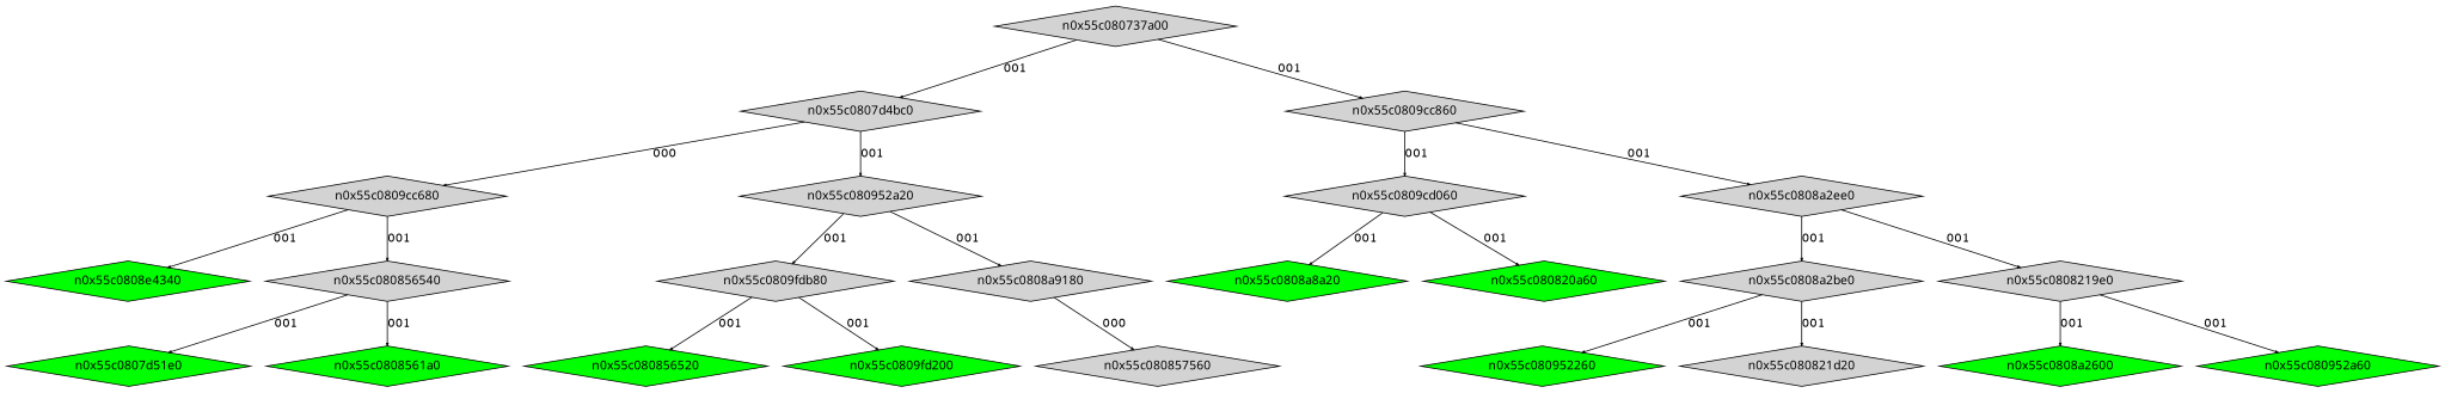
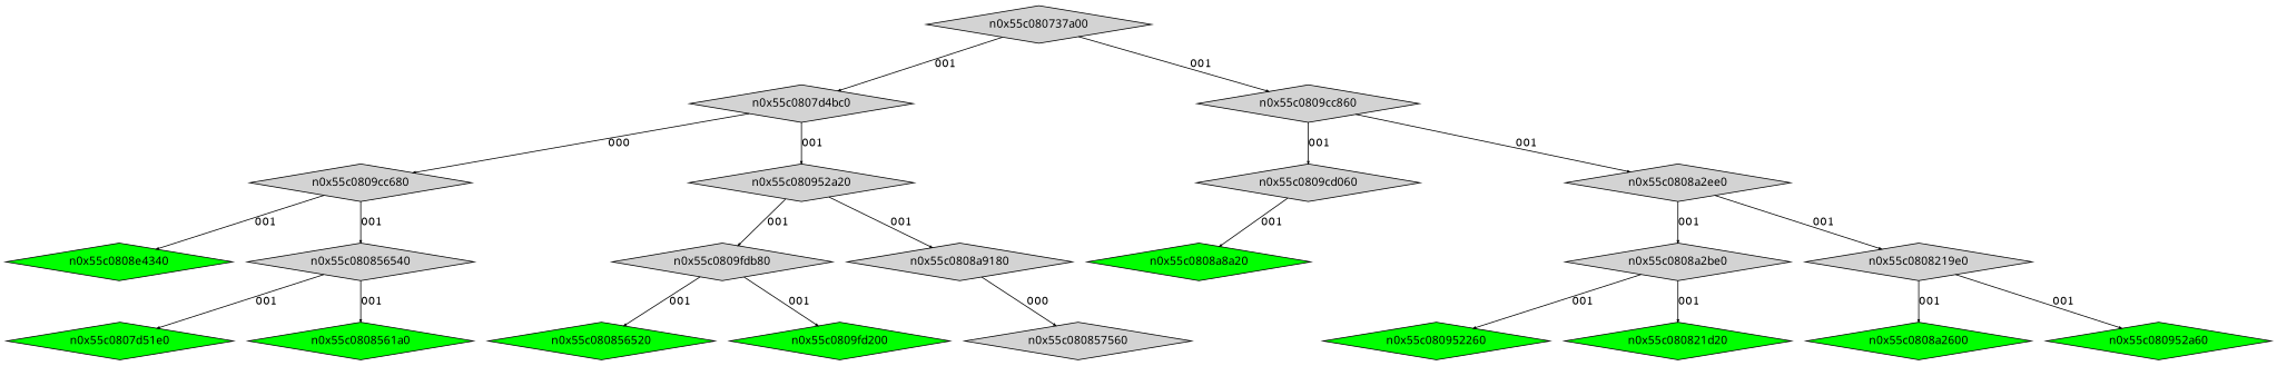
  digraph {
    node [fontname=Terminus shape=diamond style=filled]
    edge [arrowsize=.3]
    n0x55c080737a00 [height=.1 width=.1]
    n0x55c0807d4bc0 [height=.1 width=.1]
    n0x55c0809cc860 [height=.1 width=.1]
    n0x55c0809cc680 [height=.1 width=.1]
    n0x55c080952a20 [height=.1 width=.1]
    n0x55c0809cd060 [height=.1 width=.1]
    n0x55c0808a2ee0 [height=.1 width=.1]
    n0x55c0808e4340 [fillcolor=green height=.1 width=.1]
    n0x55c080856540 [height=.1 width=.1]
    n0x55c0809fdb80 [height=.1 width=.1]
    n0x55c0808a9180 [height=.1 width=.1]
    n0x55c0808a8a20 [fillcolor=green height=.1 width=.1]
-   n0x55c080820a60 [fillcolor=green height=.1 width=.1]
    n0x55c0808a2be0 [height=.1 width=.1]
    n0x55c0808219e0 [height=.1 width=.1]
    n0x55c080952260 [fillcolor=green height=.1 width=.1]
-   n0x55c080821d20 [fillcolor=lightgrey height=.1 width=.1]
+   n0x55c080821d20 [fillcolor=green height=.1 width=.1]
    n0x55c0808a2600 [fillcolor=green height=.1 width=.1]
    n0x55c080952a60 [fillcolor=green height=.1 width=.1]
    n0x55c0807d51e0 [fillcolor=green height=.1 width=.1]
    n0x55c0808561a0 [fillcolor=green height=.1 width=.1]
    n0x55c080856520 [fillcolor=green height=.1 width=.1]
    n0x55c0809fd200 [fillcolor=green height=.1 width=.1]
    n0x55c080857560 [fillcolor=lightgrey height=.1 width=.1]
    n0x55c080737a00 -> n0x55c0807d4bc0 [label=001]
    n0x55c080737a00 -> n0x55c0809cc860 [label=001]
    n0x55c0807d4bc0 -> n0x55c0809cc680 [label=000]
    n0x55c0807d4bc0 -> n0x55c080952a20 [label=001]
    n0x55c0809cc860 -> n0x55c0809cd060 [label=001]
    n0x55c0809cc860 -> n0x55c0808a2ee0 [label=001]
    n0x55c0809cc680 -> n0x55c0808e4340 [label=001]
    n0x55c0809cc680 -> n0x55c080856540 [label=001]
    n0x55c080952a20 -> n0x55c0809fdb80 [label=001]
    n0x55c080952a20 -> n0x55c0808a9180 [label=001]
    n0x55c0809cd060 -> n0x55c0808a8a20 [label=001]
-   n0x55c0809cd060 -> n0x55c080820a60 [label=001]
    n0x55c0808a2ee0 -> n0x55c0808a2be0 [label=001]
    n0x55c0808a2ee0 -> n0x55c0808219e0 [label=001]
    n0x55c080856540 -> n0x55c0807d51e0 [label=001]
    n0x55c080856540 -> n0x55c0808561a0 [label=001]
    n0x55c0809fdb80 -> n0x55c080856520 [label=001]
    n0x55c0809fdb80 -> n0x55c0809fd200 [label=001]
    n0x55c0808a9180 -> n0x55c080857560 [label=000]
    n0x55c0808a2be0 -> n0x55c080952260 [label=001]
    n0x55c0808a2be0 -> n0x55c080821d20 [label=001]
    n0x55c0808219e0 -> n0x55c0808a2600 [label=001]
    n0x55c0808219e0 -> n0x55c080952a60 [label=001]
  }
